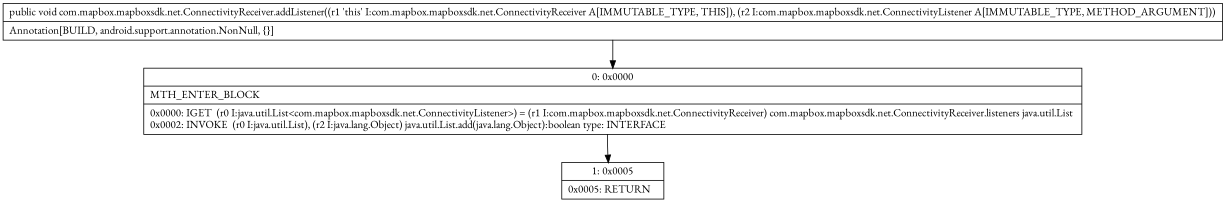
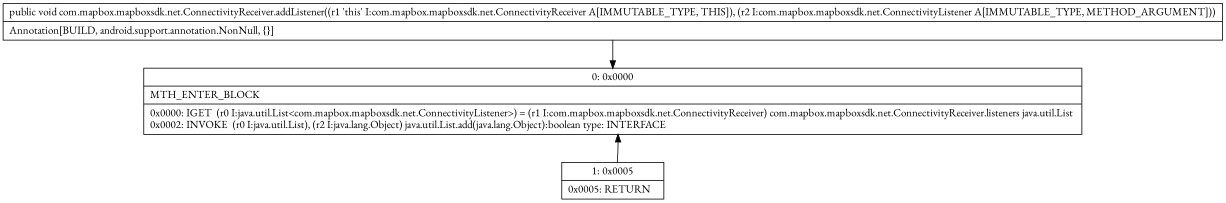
  digraph {
    fontname="EB Garamond"
    node [shape=record fontname="EB Garamond"]
    edge [fontname="EB Garamond"]
    n1 [label="{0\:\ 0x0000|MTH_ENTER_BLOCK\l|0x0000: IGET  (r0 I:java.util.List\<com.mapbox.mapboxsdk.net.ConnectivityListener\>) = (r1 I:com.mapbox.mapboxsdk.net.ConnectivityReceiver) com.mapbox.mapboxsdk.net.ConnectivityReceiver.listeners java.util.List \l0x0002: INVOKE  (r0 I:java.util.List), (r2 I:java.lang.Object) java.util.List.add(java.lang.Object):boolean type: INTERFACE \l}"]
    n2 [label="{1\:\ 0x0005|0x0005: RETURN   \l}"]
    n3 [label="{public void com.mapbox.mapboxsdk.net.ConnectivityReceiver.addListener((r1 'this' I:com.mapbox.mapboxsdk.net.ConnectivityReceiver A[IMMUTABLE_TYPE, THIS]), (r2 I:com.mapbox.mapboxsdk.net.ConnectivityListener A[IMMUTABLE_TYPE, METHOD_ARGUMENT]))  | Annotation[BUILD, android.support.annotation.NonNull, \{\}]\l}"]
-   n1 -> n2
+   n2 -> n1
    n3 -> n1
  }
